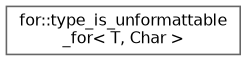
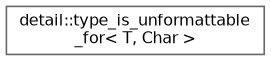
  digraph {
    rankdir=LR
-   n1 [color=grey40 fillcolor=white fontname=Helvetica fontsize=10 height=0.2 label="for::type_is_unformattable\l_for\< T, Char \>" shape=box style=filled width=0.4]
+   n1 [color=grey40 fillcolor=white fontname=Helvetica fontsize=10 height=0.2 label="detail::type_is_unformattable\l_for\< T, Char \>" shape=box style=filled width=0.4]
  }
